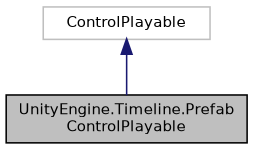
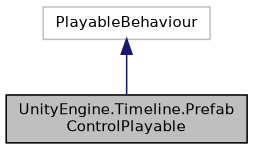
  digraph {
    node [fontname=Helvetica fontsize=10 shape=record style=filled]
    n1 [color=black fillcolor=grey75 fontcolor=black height=0.2 label="UnityEngine.Timeline.Prefab\lControlPlayable" width=0.4]
-   n2 [color=grey75 fillcolor=white height=0.2 label=ControlPlayable width=0.4]
+   n2 [color=grey75 fillcolor=white height=0.2 label=PlayableBehaviour width=0.4]
    n2 -> n1 [color=midnightblue dir=back fontname=Helvetica fontsize=10 labelfontname=Helvetica labelfontsize=10 style=solid]
  }
